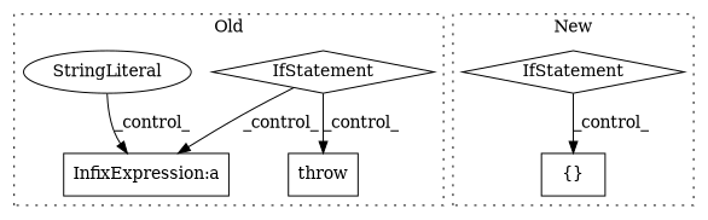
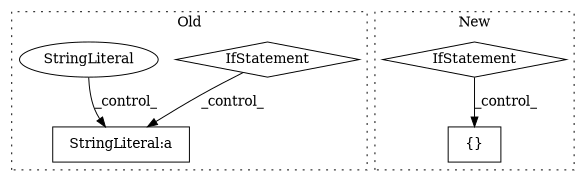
  digraph {
    node [a=25 l="10,2" shape=box]
-   n1 [a=53 l=6 label=throw s=9750]
    n2 [label=IfStatement s="9592,9632" shape=diamond]
-   n3 [a=27 l=3 label="InfixExpression:a" s=9682]
+   n3 [a=27 l=3 label="StringLiteral:a" s=9682]
    n4 [a=45 l=21 label=StringLiteral s=9661 shape=ellipse]
    n5 [a=4 l=2 label="{}" s=4666]
    n6 [label=IfStatement s="4515,4559" shape=diamond]
    subgraph cluster_1 {
      label=Old
      style=dotted
-     n1
      n2
      n3
      n4
    }
    subgraph cluster_2 {
      label=New
      style=dotted
      n5
      n6
    }
-   n2 -> n1 [label=_control_]
    n2 -> n3 [label=_control_]
    n4 -> n3 [label=_control_]
    n6 -> n5 [label=_control_]
  }
